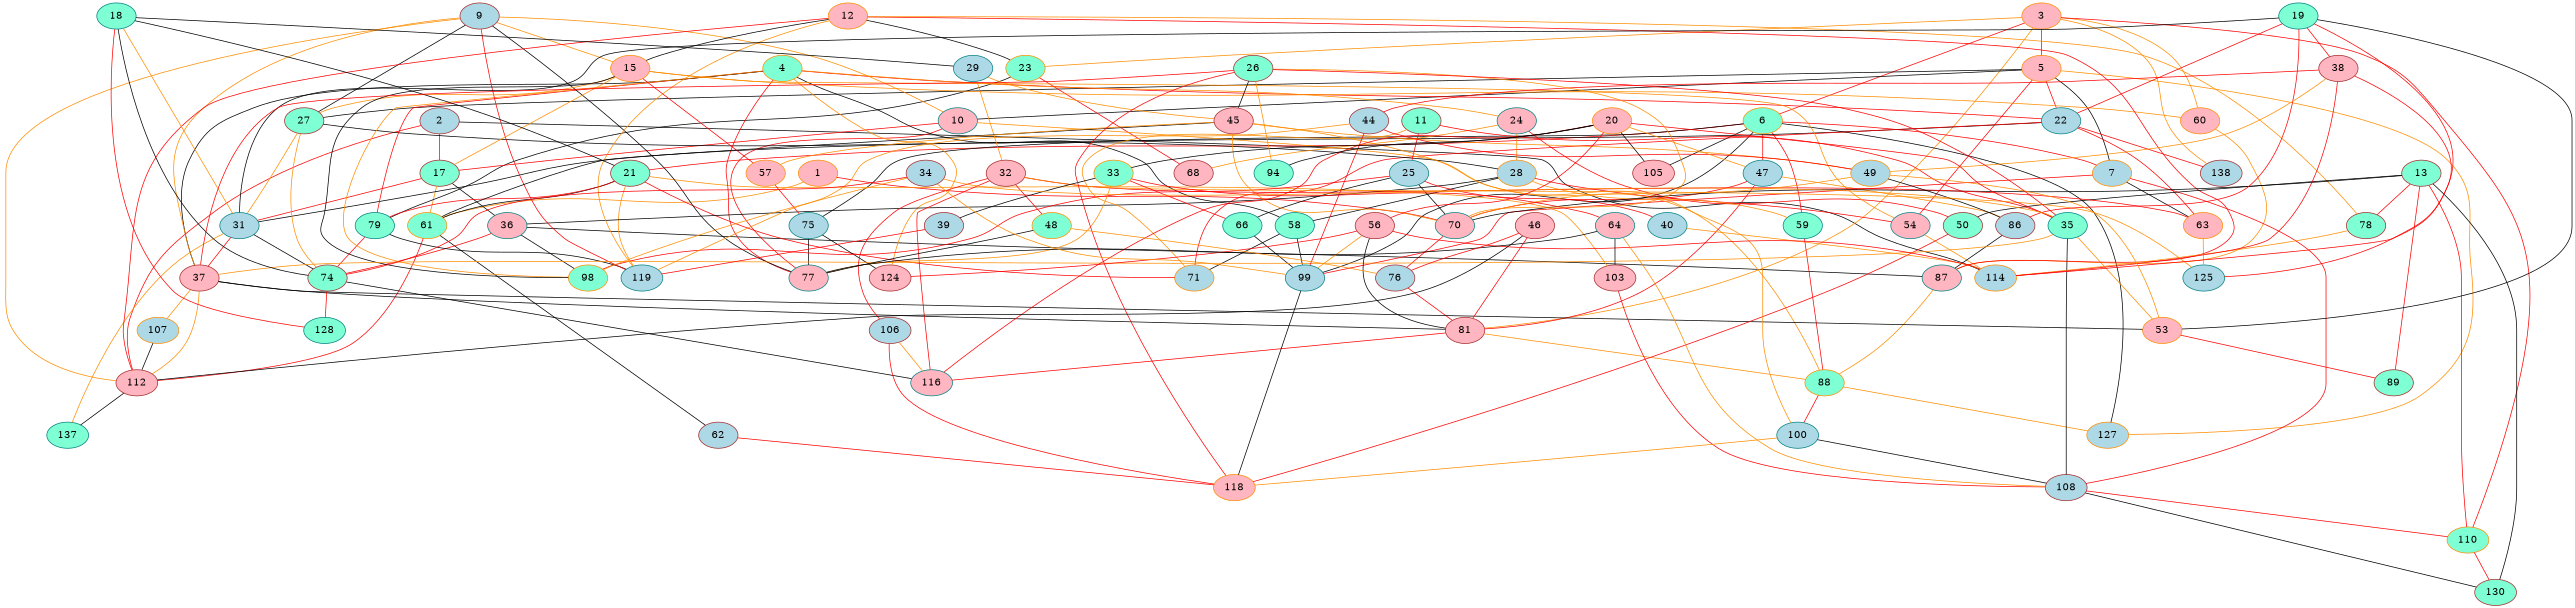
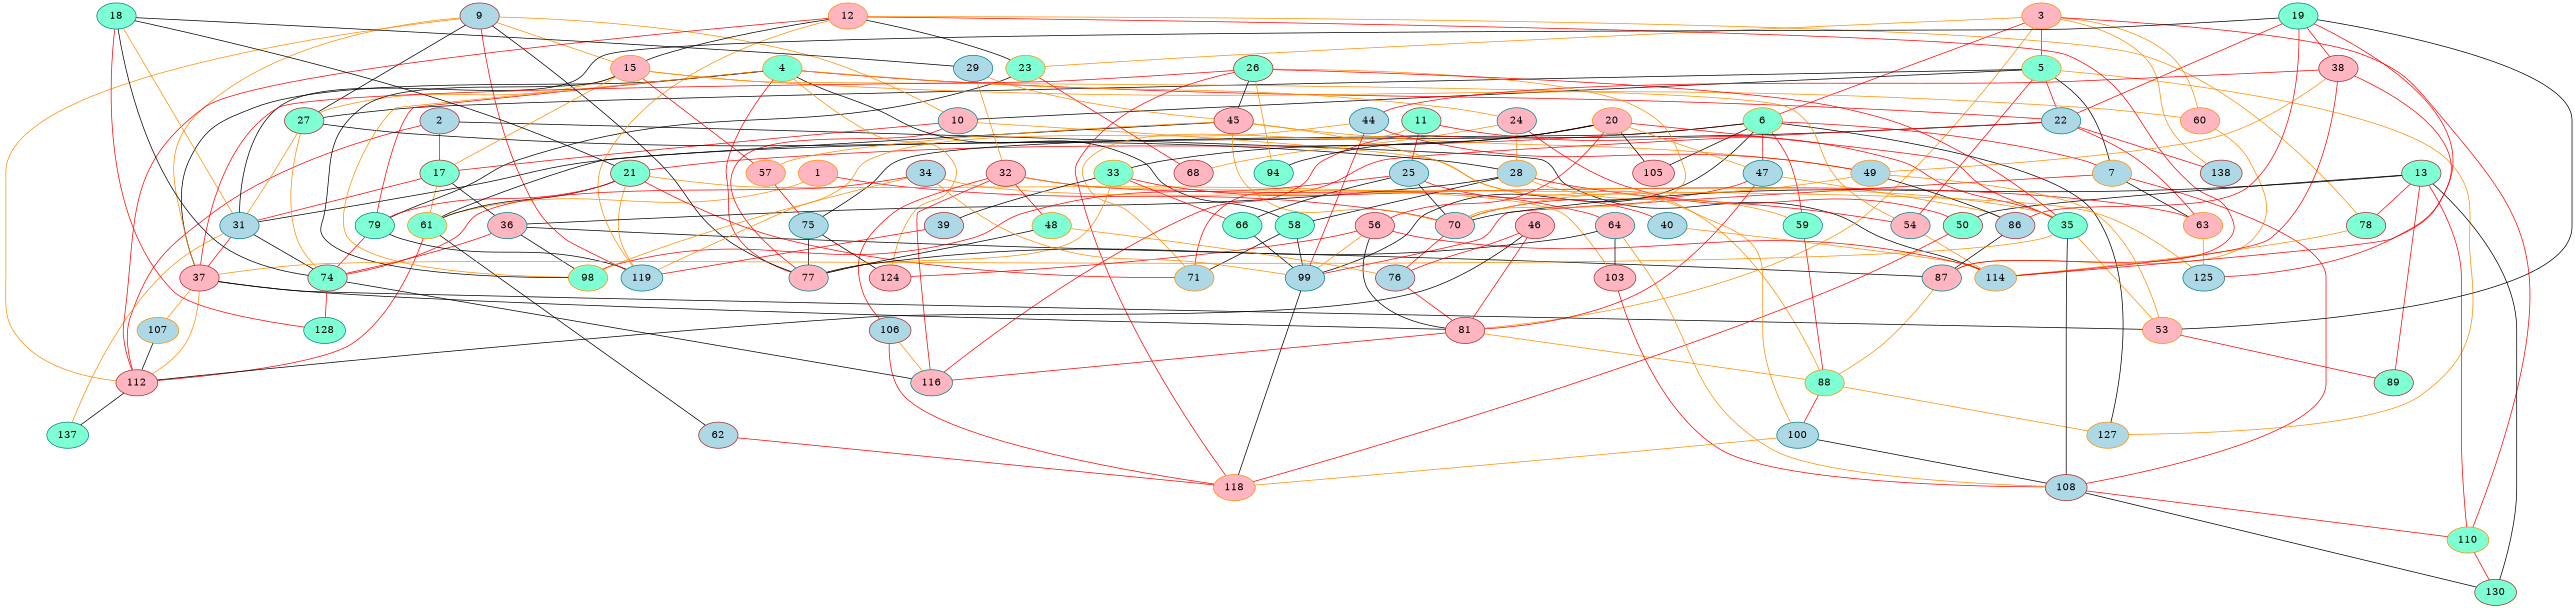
  graph {
    node [color=brown fillcolor=lightpink style=filled]
    edge [color=red]
    61 [color=darkorange fillcolor=aquamarine super="+134"]
    112 [super="+122"]
    62 [fillcolor=lightblue]
    1 [color=darkorange]
    70 [color=teal super="+72"]
    76 [fillcolor=lightblue super="+93"]
    2 [fillcolor=lightblue]
    17 [fillcolor=aquamarine]
    114 [color=darkorange fillcolor=lightblue super="+115"]
    31 [color=teal fillcolor=lightblue super="+109"]
    36 [color=teal super="+73"]
    137 [color=teal fillcolor=aquamarine]
    3 [color=darkorange super="+101"]
-   5 [color=darkorange super="+55"]
+   5 [color=darkorange fillcolor=aquamarine super="+55"]
    6 [color=darkorange fillcolor=aquamarine super="+131"]
    23 [color=darkorange fillcolor=aquamarine]
    60 [color=darkorange]
    81 [super="+92"]
    110 [color=darkorange fillcolor=aquamarine]
    138 [fillcolor=lightblue]
    22 [color=teal fillcolor=lightblue super="+96"]
    7 [color=darkorange fillcolor=lightblue super="+8"]
    10 [color=teal super="+120"]
    27 [fillcolor=aquamarine super="+91"]
    54 [color=teal]
    127 [color=darkorange fillcolor=lightblue]
    21 [fillcolor=aquamarine super="+95"]
    47 [color=teal fillcolor=lightblue super="+83"]
    59 [color=teal fillcolor=aquamarine super="+65"]
    75 [color=teal fillcolor=lightblue]
    99 [color=teal fillcolor=lightblue super="+117"]
    105
    n33 [color=teal fillcolor=aquamarine label=79 super="+90"]
    68
    87 [color=teal]
    88 [color=darkorange fillcolor=aquamarine super="+135"]
    116 [color=teal super="+133"]
    130 [fillcolor=aquamarine]
    4 [color=darkorange fillcolor=aquamarine super="+41"]
    24 [color=teal super="+80"]
    37 [super="+113"]
    58 [color=teal fillcolor=aquamarine super="+67"]
    77 [color=teal super="+139"]
    98 [color=darkorange fillcolor=aquamarine]
    124
    63 [color=darkorange]
    71 [color=darkorange fillcolor=lightblue]
    50 [fillcolor=aquamarine]
    28 [color=darkorange fillcolor=lightblue super="+84"]
    53 [color=darkorange super="+136"]
    107 [color=darkorange fillcolor=lightblue]
    119 [color=teal fillcolor=lightblue super="+129"]
    74 [fillcolor=aquamarine super="+79"]
    108 [fillcolor=lightblue super="+121"]
    103
    86 [fillcolor=lightblue]
    118 [color=darkorange super="+132"]
    125 [color=teal fillcolor=lightblue]
    9 [fillcolor=lightblue super="+14"]
    15 [color=darkorange super="+16"]
    57 [color=darkorange]
    100 [color=teal fillcolor=lightblue]
    25 [color=teal fillcolor=lightblue super="+102"]
    40 [color=teal fillcolor=lightblue]
    66 [color=teal fillcolor=aquamarine]
    11 [fillcolor=aquamarine]
    35 [color=teal fillcolor=aquamarine super="+140"]
    12 [color=darkorange super="+111"]
    78 [fillcolor=aquamarine]
    13 [fillcolor=aquamarine super="+30"]
    89 [fillcolor=aquamarine]
    18 [color=teal fillcolor=aquamarine super="+42"]
    29 [color=teal fillcolor=lightblue]
    128 [color=teal fillcolor=aquamarine]
    45 [super="+104"]
    32 [super="+51"]
    19 [color=teal fillcolor=aquamarine super="+43"]
    38 [super="+85"]
-   44 [fillcolor=lightblue]
+   44 [color=teal fillcolor=lightblue]
    49 [color=darkorange fillcolor=lightblue super="+52"]
    20 [color=darkorange super="+126"]
    33 [color=darkorange fillcolor=aquamarine super="+97"]
    56 [super="+82"]
    94 [color=teal fillcolor=aquamarine]
    39 [fillcolor=lightblue]
    64 [color=teal]
    26 [fillcolor=aquamarine]
    48 [color=darkorange fillcolor=aquamarine]
    106 [fillcolor=lightblue]
    34 [fillcolor=lightblue]
    46 [super="+123"]
    61 -- 112
    61 -- 62 [color=black]
    112 -- 137 [color=black]
    62 -- 118
    1 -- 61 [color=darkorange]
    1 -- 70
    70 -- 76
    76 -- 81
    2 -- 112
    2 -- 17
    2 -- 114 [color=black]
    17 -- 61 [color=darkorange]
    17 -- 31
    17 -- 36 [color=black]
    31 -- 137 [color=darkorange]
    31 -- 37
    31 -- 74 [color=black]
    36 -- 87 [color=black]
    36 -- 98 [color=black]
    36 -- 74
    3 -- 5
    3 -- 6
    3 -- 23 [color=darkorange]
    3 -- 60 [color=darkorange]
    3 -- 81 [color=darkorange]
    3 -- 110
    3 -- 138 [color=darkorange]
    5 -- 22
    5 -- 7 [color=black]
    5 -- 10 [color=black]
    5 -- 27 [color=black]
    5 -- 54
    5 -- 127 [color=darkorange]
    6 -- 7
    6 -- 127 [color=black]
    6 -- 21
    6 -- 47
    6 -- 59
    6 -- 75 [color=black]
    6 -- 99 [color=black]
    6 -- 105 [color=black]
    23 -- n33 [color=black]
    23 -- 68
    60 -- 87 [color=darkorange]
    81 -- 88 [color=darkorange]
    81 -- 116
    110 -- 130
    22 -- 31 [color=black]
    22 -- 138
    22 -- 63
    22 -- 71
    7 -- 99
    7 -- 63 [color=black]
    7 -- 108
    10 -- 17
    10 -- 88 [color=darkorange]
    10 -- 77
    27 -- 31 [color=darkorange]
    27 -- 28 [color=black]
    27 -- 74 [color=darkorange]
    54 -- 114 [color=darkorange]
    21 -- 61 [color=black]
    21 -- n33
    21 -- 71
    21 -- 119 [color=darkorange]
    21 -- 103 [color=darkorange]
    47 -- 70
    47 -- 81
    47 -- 86 [color=darkorange]
    59 -- 88
    75 -- 77 [color=black]
    75 -- 124 [color=black]
    99 -- 118 [color=black]
    n33 -- 119 [color=black]
    n33 -- 74
    87 -- 88 [color=darkorange]
    88 -- 127 [color=darkorange]
    88 -- 100
    4 -- 22
    4 -- n33
    4 -- 24 [color=darkorange]
    4 -- 37 [color=black]
    4 -- 58 [color=black]
    4 -- 77
    4 -- 98 [color=darkorange]
    4 -- 124 [color=darkorange]
    24 -- 68 [color=darkorange]
    24 -- 50 [weight=2]
    24 -- 28 [color=darkorange]
    37 -- 112 [color=darkorange]
    37 -- 81 [color=black]
    37 -- 53 [color=black]
    37 -- 107 [color=darkorange]
    58 -- 99 [color=black]
    58 -- 71 [color=black]
    63 -- 125 [color=darkorange]
    50 -- 118
    28 -- 36 [color=black weight=2]
    28 -- 54
    28 -- 59 [color=darkorange weight=2]
    28 -- 58 [color=black]
    53 -- 89
    107 -- 112 [color=black]
    74 -- 116 [color=black]
    74 -- 128
    108 -- 110
    108 -- 130 [color=black]
    103 -- 108
    86 -- 87 [color=black]
    9 -- 112 [color=darkorange]
    9 -- 10 [color=darkorange]
    9 -- 27 [color=black]
    9 -- 37 [color=darkorange]
    9 -- 77 [color=black]
    9 -- 119
    9 -- 15 [color=darkorange]
    15 -- 17 [color=darkorange]
    15 -- 60 [color=darkorange]
    15 -- 27 [color=darkorange]
    15 -- 54 [color=darkorange]
    15 -- 98 [color=black]
    15 -- 57
    57 -- 75
    100 -- 108 [color=black]
    100 -- 118 [color=darkorange]
    25 -- 70 [color=black]
    25 -- 98
    25 -- 40
    25 -- 66 [color=black]
    40 -- 114 [color=darkorange]
    66 -- 99 [color=black]
    11 -- 71 [color=darkorange]
    11 -- 25
    11 -- 35
    35 -- 37 [color=darkorange]
    35 -- 53 [color=darkorange]
    35 -- 108 [color=black]
    12 -- 112
    12 -- 23 [color=black]
    12 -- 87
    12 -- 119 [color=darkorange]
    12 -- 15 [color=black]
    12 -- 78 [color=darkorange]
    78 -- 114 [color=darkorange]
    13 -- 70 [color=black]
    13 -- 110
    13 -- 130 [color=black weight=2]
    13 -- 50 [color=black]
    13 -- 78
    13 -- 89
    18 -- 31 [color=darkorange]
    18 -- 21 [color=black]
    18 -- 74 [color=black]
    18 -- 29 [color=black]
    18 -- 128
    29 -- 45 [color=darkorange]
    29 -- 32 [color=darkorange]
    45 -- 61 [color=black]
    45 -- 70 [color=darkorange]
    45 -- 57 [color=darkorange]
    45 -- 100 [color=darkorange]
    45 -- 49 [color=darkorange]
    32 -- 116
    32 -- 63
    32 -- 125 [color=darkorange]
    32 -- 48
    32 -- 106
    19 -- 114
    19 -- 31 [color=black]
    19 -- 22
    19 -- 53 [color=black]
    19 -- 86 [weight=2]
    19 -- 38
    38 -- 114
    38 -- 125
    38 -- 44
    38 -- 49 [color=darkorange]
    44 -- 99
    44 -- 119 [color=darkorange]
    44 -- 49
    49 -- 70 [color=darkorange]
    49 -- 53 [color=darkorange]
    49 -- 86 [color=black]
    20 -- 47 [color=darkorange]
    20 -- 105 [color=black]
    20 -- 116
    20 -- 35
    20 -- 33 [color=black]
    20 -- 56 [weight=2]
    20 -- 94 [color=black]
    33 -- 77 [color=darkorange weight=2]
    33 -- 66
    33 -- 39 [color=black]
    33 -- 64
    56 -- 114
    56 -- 81 [color=black]
    56 -- 99 [color=darkorange]
    56 -- 124
    39 -- 119
    64 -- 77 [color=black]
    64 -- 108 [color=darkorange]
    64 -- 103 [color=black]
    26 -- 70 [color=darkorange]
    26 -- 37
    26 -- 118
    26 -- 35
    26 -- 45 [color=black]
    26 -- 94 [color=darkorange]
    48 -- 76 [color=darkorange weight=2]
    48 -- 77 [color=black]
    106 -- 116 [color=darkorange]
    106 -- 118
    34 -- 99 [color=darkorange]
    34 -- 98 [color=darkorange]
    34 -- 74
    34 -- 35 [color=darkorange]
    46 -- 112 [color=black]
    46 -- 76
    46 -- 81
  }
